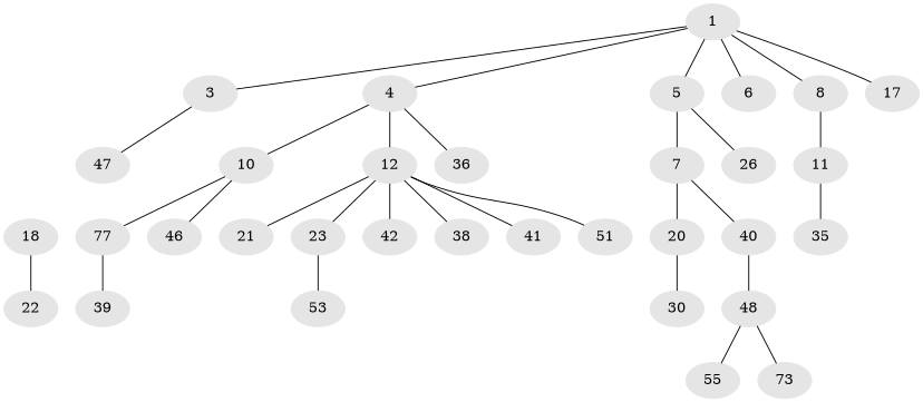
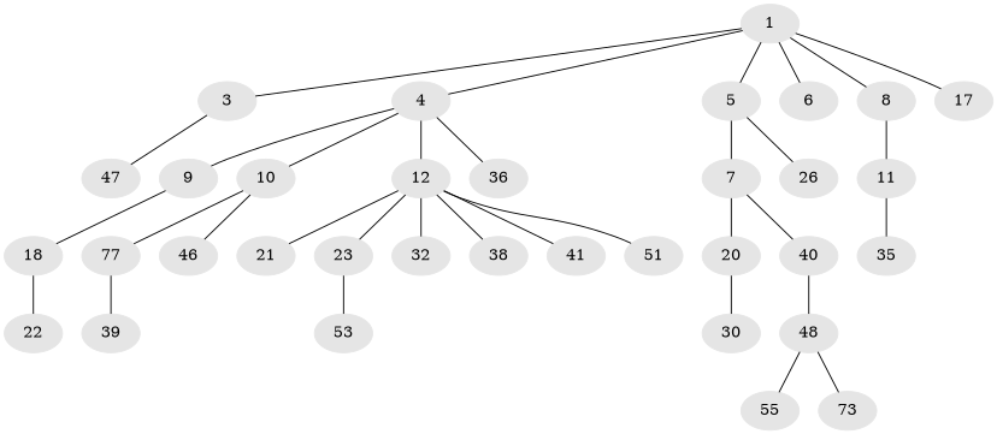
  graph {
    node [color=gray90 style=filled]
    1 [super="+2+67"]
    3
    4
    5
    6
    8
    17
    47
+   9
    10 [super="+16"]
    12 [super="+54+15+13+14"]
    36 [super="+70"]
    7
    26
    11 [super="+69"]
    18 [super="+19"]
    n17 [label=77 super="+33"]
    46
    21
    23 [super="+45+34+52"]
-   32 [label=42]
+   32
    38
    41
    51 [super="+71+61"]
    20 [super="+25"]
    40 [super="+43"]
    30 [super="+62+50"]
    48
    35
    22
    39
    53
    55
    73
    1 -- 3
    1 -- 4
    1 -- 5
    1 -- 6
    1 -- 8
    1 -- 17
    3 -- 47
+   4 -- 9
    4 -- 10
    4 -- 12
    4 -- 36
    5 -- 7
    5 -- 26
    8 -- 11
+   9 -- 18
    10 -- n17
    10 -- 46
    12 -- 21
    12 -- 23
    12 -- 32
    12 -- 38
    12 -- 41
    12 -- 51
    7 -- 20
    7 -- 40
    11 -- 35
    18 -- 22
    n17 -- 39
    23 -- 53
    20 -- 30
    40 -- 48
    48 -- 55
    48 -- 73
  }
